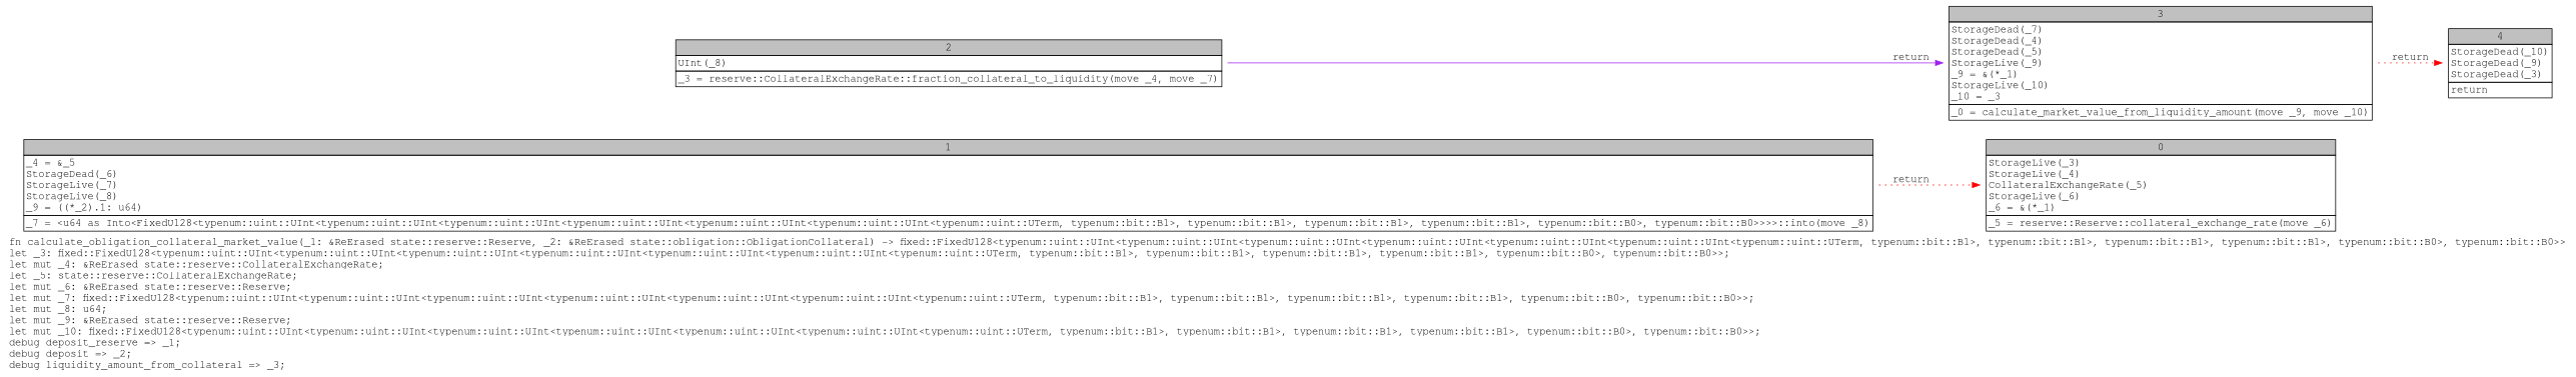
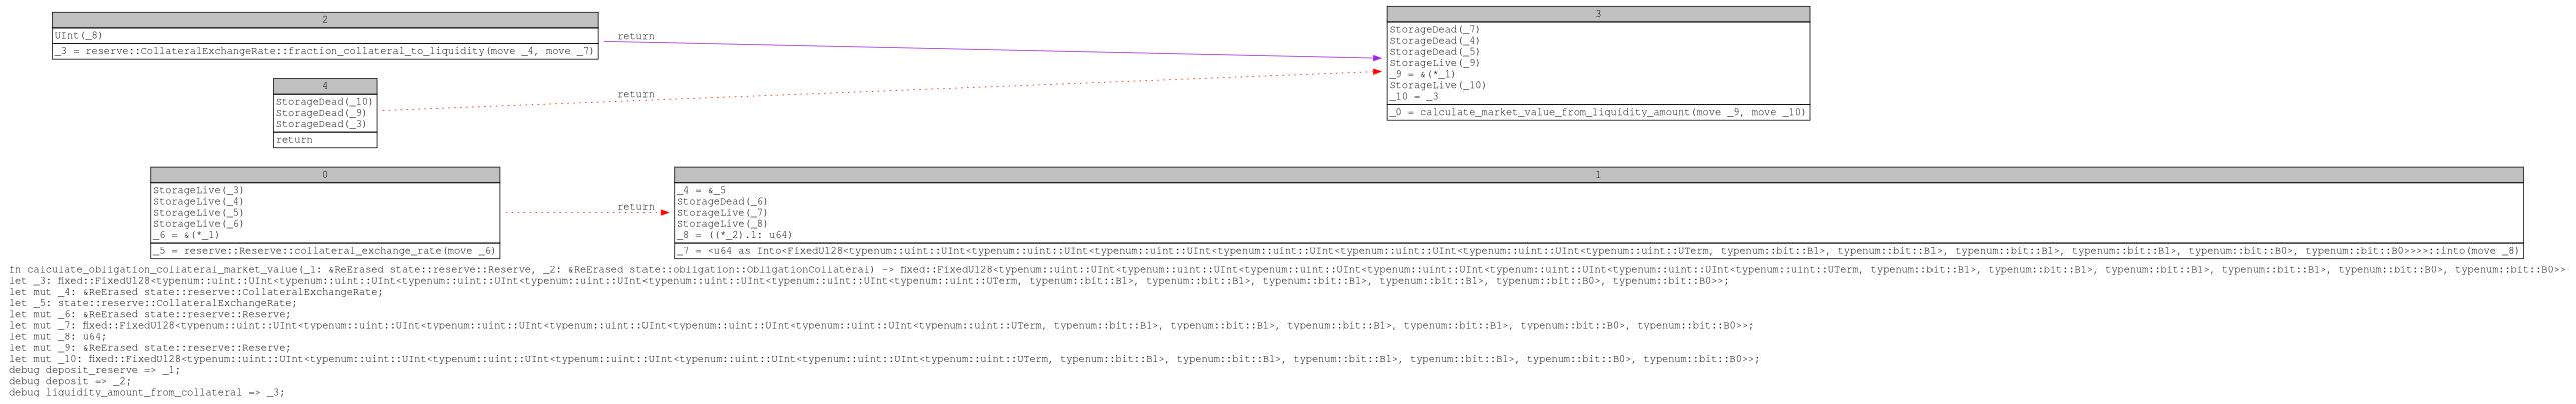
  digraph {
    fontname="Courier, monospace"
    label=<fn calculate_obligation_collateral_market_value(_1: &amp;ReErased state::reserve::Reserve, _2: &amp;ReErased state::obligation::ObligationCollateral) -&gt; fixed::FixedU128&lt;typenum::uint::UInt&lt;typenum::uint::UInt&lt;typenum::uint::UInt&lt;typenum::uint::UInt&lt;typenum::uint::UInt&lt;typenum::uint::UInt&lt;typenum::uint::UTerm, typenum::bit::B1&gt;, typenum::bit::B1&gt;, typenum::bit::B1&gt;, typenum::bit::B1&gt;, typenum::bit::B0&gt;, typenum::bit::B0&gt;&gt;<br align="left"/>let _3: fixed::FixedU128&lt;typenum::uint::UInt&lt;typenum::uint::UInt&lt;typenum::uint::UInt&lt;typenum::uint::UInt&lt;typenum::uint::UInt&lt;typenum::uint::UInt&lt;typenum::uint::UTerm, typenum::bit::B1&gt;, typenum::bit::B1&gt;, typenum::bit::B1&gt;, typenum::bit::B1&gt;, typenum::bit::B0&gt;, typenum::bit::B0&gt;&gt;;<br align="left"/>let mut _4: &amp;ReErased state::reserve::CollateralExchangeRate;<br align="left"/>let _5: state::reserve::CollateralExchangeRate;<br align="left"/>let mut _6: &amp;ReErased state::reserve::Reserve;<br align="left"/>let mut _7: fixed::FixedU128&lt;typenum::uint::UInt&lt;typenum::uint::UInt&lt;typenum::uint::UInt&lt;typenum::uint::UInt&lt;typenum::uint::UInt&lt;typenum::uint::UInt&lt;typenum::uint::UTerm, typenum::bit::B1&gt;, typenum::bit::B1&gt;, typenum::bit::B1&gt;, typenum::bit::B1&gt;, typenum::bit::B0&gt;, typenum::bit::B0&gt;&gt;;<br align="left"/>let mut _8: u64;<br align="left"/>let mut _9: &amp;ReErased state::reserve::Reserve;<br align="left"/>let mut _10: fixed::FixedU128&lt;typenum::uint::UInt&lt;typenum::uint::UInt&lt;typenum::uint::UInt&lt;typenum::uint::UInt&lt;typenum::uint::UInt&lt;typenum::uint::UInt&lt;typenum::uint::UTerm, typenum::bit::B1&gt;, typenum::bit::B1&gt;, typenum::bit::B1&gt;, typenum::bit::B1&gt;, typenum::bit::B0&gt;, typenum::bit::B0&gt;&gt;;<br align="left"/>debug deposit_reserve =&gt; _1;<br align="left"/>debug deposit =&gt; _2;<br align="left"/>debug liquidity_amount_from_collateral =&gt; _3;<br align="left"/>>
    rankdir=LR
    node [fontname="Courier, monospace" shape=none]
    edge [color=red fontname="Courier, monospace" style=dotted]
-   n1 [label=<<table border="0" cellborder="1" cellspacing="0"><tr><td bgcolor="gray" align="center" colspan="1">0</td></tr><tr><td align="left" balign="left">StorageLive(_3)<br/>StorageLive(_4)<br/>CollateralExchangeRate(_5)<br/>StorageLive(_6)<br/>_6 = &amp;(*_1)<br/></td></tr><tr><td align="left">_5 = reserve::Reserve::collateral_exchange_rate(move _6)</td></tr></table>>]
-   n2 [label=<<table border="0" cellborder="1" cellspacing="0"><tr><td bgcolor="gray" align="center" colspan="1">1</td></tr><tr><td align="left" balign="left">_4 = &amp;_5<br/>StorageDead(_6)<br/>StorageLive(_7)<br/>StorageLive(_8)<br/>_9 = ((*_2).1: u64)<br/></td></tr><tr><td align="left">_7 = &lt;u64 as Into&lt;FixedU128&lt;typenum::uint::UInt&lt;typenum::uint::UInt&lt;typenum::uint::UInt&lt;typenum::uint::UInt&lt;typenum::uint::UInt&lt;typenum::uint::UInt&lt;typenum::uint::UTerm, typenum::bit::B1&gt;, typenum::bit::B1&gt;, typenum::bit::B1&gt;, typenum::bit::B1&gt;, typenum::bit::B0&gt;, typenum::bit::B0&gt;&gt;&gt;&gt;::into(move _8)</td></tr></table>>]
+   n1 [label=<<table border="0" cellborder="1" cellspacing="0"><tr><td bgcolor="gray" align="center" colspan="1">0</td></tr><tr><td align="left" balign="left">StorageLive(_3)<br/>StorageLive(_4)<br/>StorageLive(_5)<br/>StorageLive(_6)<br/>_6 = &amp;(*_1)<br/></td></tr><tr><td align="left">_5 = reserve::Reserve::collateral_exchange_rate(move _6)</td></tr></table>>]
+   n2 [label=<<table border="0" cellborder="1" cellspacing="0"><tr><td bgcolor="gray" align="center" colspan="1">1</td></tr><tr><td align="left" balign="left">_4 = &amp;_5<br/>StorageDead(_6)<br/>StorageLive(_7)<br/>StorageLive(_8)<br/>_8 = ((*_2).1: u64)<br/></td></tr><tr><td align="left">_7 = &lt;u64 as Into&lt;FixedU128&lt;typenum::uint::UInt&lt;typenum::uint::UInt&lt;typenum::uint::UInt&lt;typenum::uint::UInt&lt;typenum::uint::UInt&lt;typenum::uint::UInt&lt;typenum::uint::UTerm, typenum::bit::B1&gt;, typenum::bit::B1&gt;, typenum::bit::B1&gt;, typenum::bit::B1&gt;, typenum::bit::B0&gt;, typenum::bit::B0&gt;&gt;&gt;&gt;::into(move _8)</td></tr></table>>]
    n3 [label=<<table border="0" cellborder="1" cellspacing="0"><tr><td bgcolor="gray" align="center" colspan="1">2</td></tr><tr><td align="left" balign="left">UInt(_8)<br/></td></tr><tr><td align="left">_3 = reserve::CollateralExchangeRate::fraction_collateral_to_liquidity(move _4, move _7)</td></tr></table>>]
    n4 [label=<<table border="0" cellborder="1" cellspacing="0"><tr><td bgcolor="gray" align="center" colspan="1">3</td></tr><tr><td align="left" balign="left">StorageDead(_7)<br/>StorageDead(_4)<br/>StorageDead(_5)<br/>StorageLive(_9)<br/>_9 = &amp;(*_1)<br/>StorageLive(_10)<br/>_10 = _3<br/></td></tr><tr><td align="left">_0 = calculate_market_value_from_liquidity_amount(move _9, move _10)</td></tr></table>>]
    n5 [label=<<table border="0" cellborder="1" cellspacing="0"><tr><td bgcolor="gray" align="center" colspan="1">4</td></tr><tr><td align="left" balign="left">StorageDead(_10)<br/>StorageDead(_9)<br/>StorageDead(_3)<br/></td></tr><tr><td align="left">return</td></tr></table>>]
-   n2 -> n1 [label=return]
+   n1 -> n2 [label=return]
    n3 -> n4 [color=purple label=return style=solid]
-   n4 -> n5 [label=return]
+   n5 -> n4 [label=return]
  }
